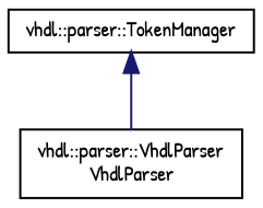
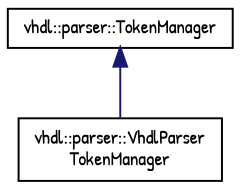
  digraph {
    rankdir=TB
    fontname="Patrick Hand"
    node [color=black fillcolor=white fontname="Patrick Hand" fontsize=10 shape=record style=filled]
    n1 [height=0.2 label="vhdl::parser::TokenManager" width=0.4]
-   n2 [height=0.2 label="vhdl::parser::VhdlParser\lVhdlParser" width=0.4]
+   n2 [height=0.2 label="vhdl::parser::VhdlParser\lTokenManager" width=0.4]
    n1 -> n2 [color=midnightblue dir=back fontname="Patrick Hand" fontsize=10 labelfontname=Helvetica labelfontsize=10 style=solid]
  }
